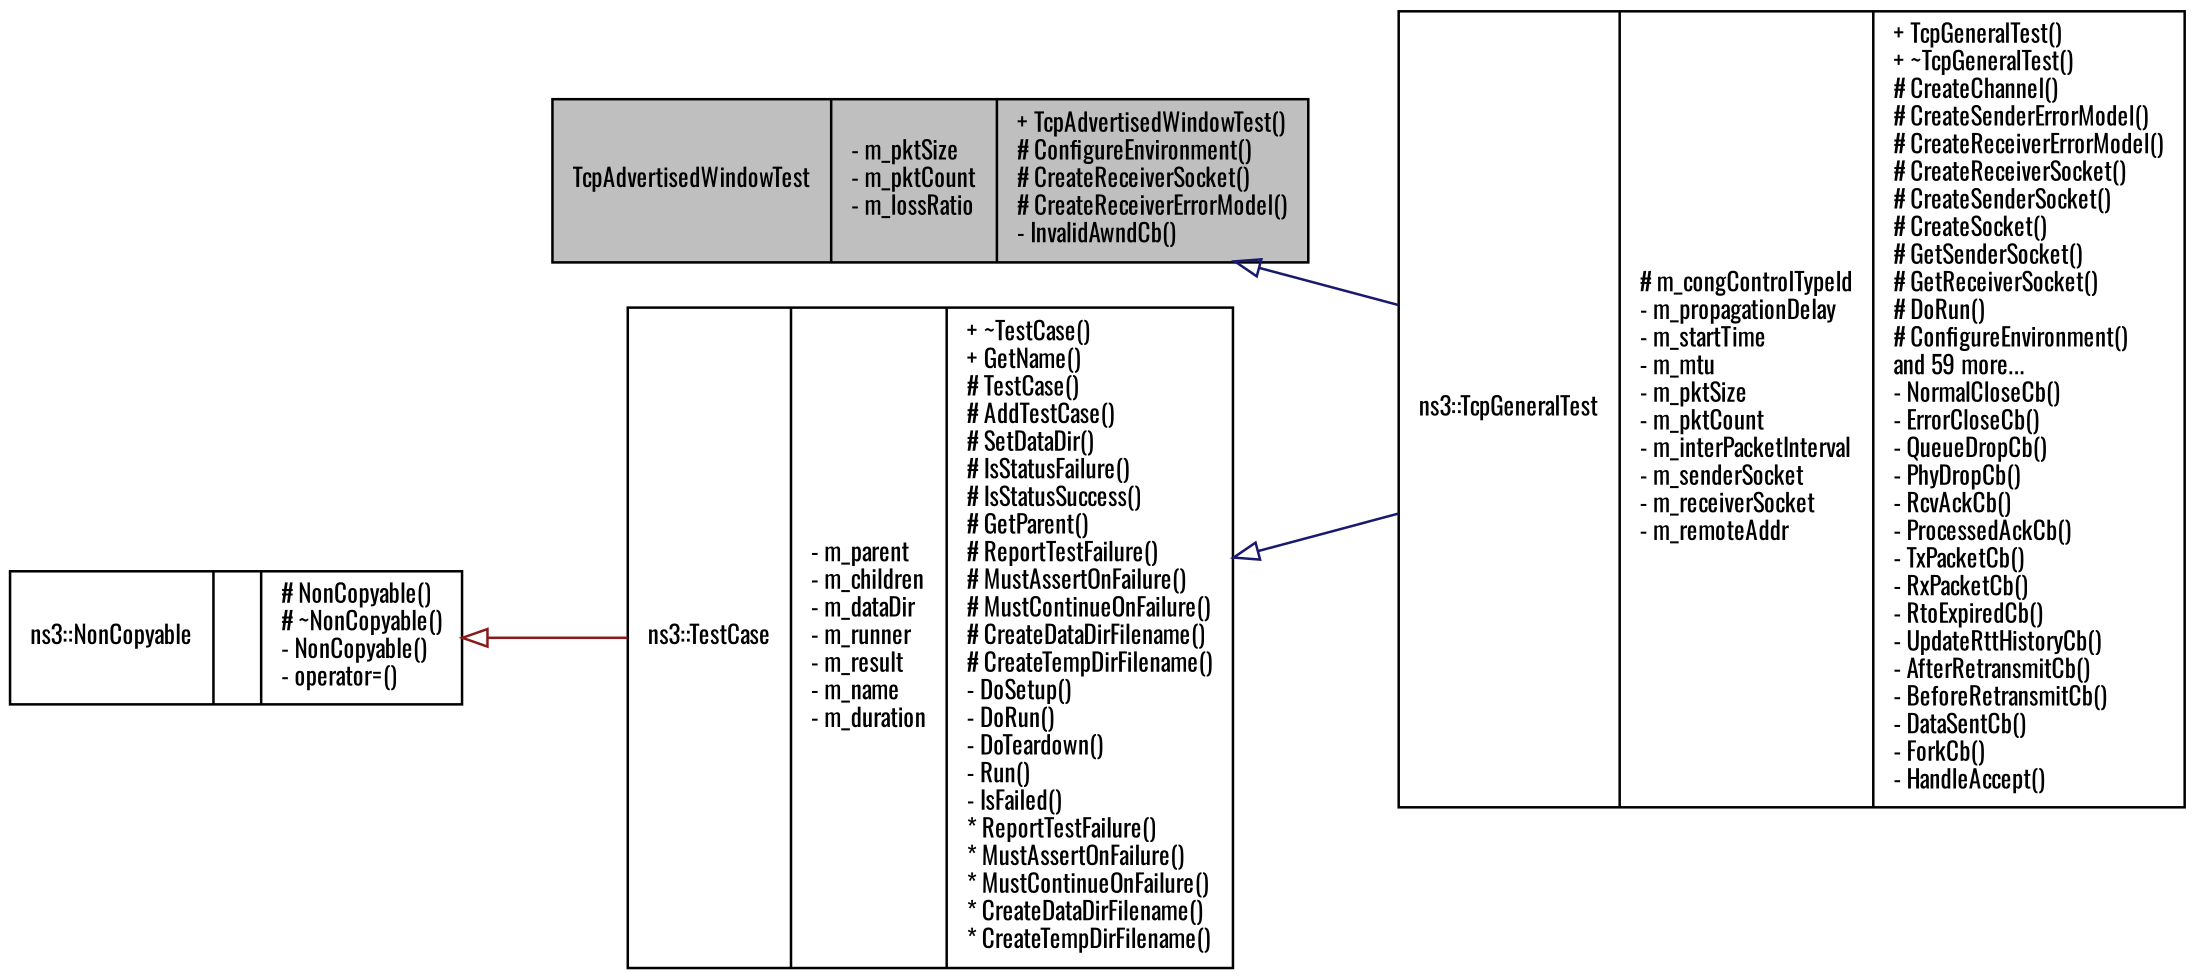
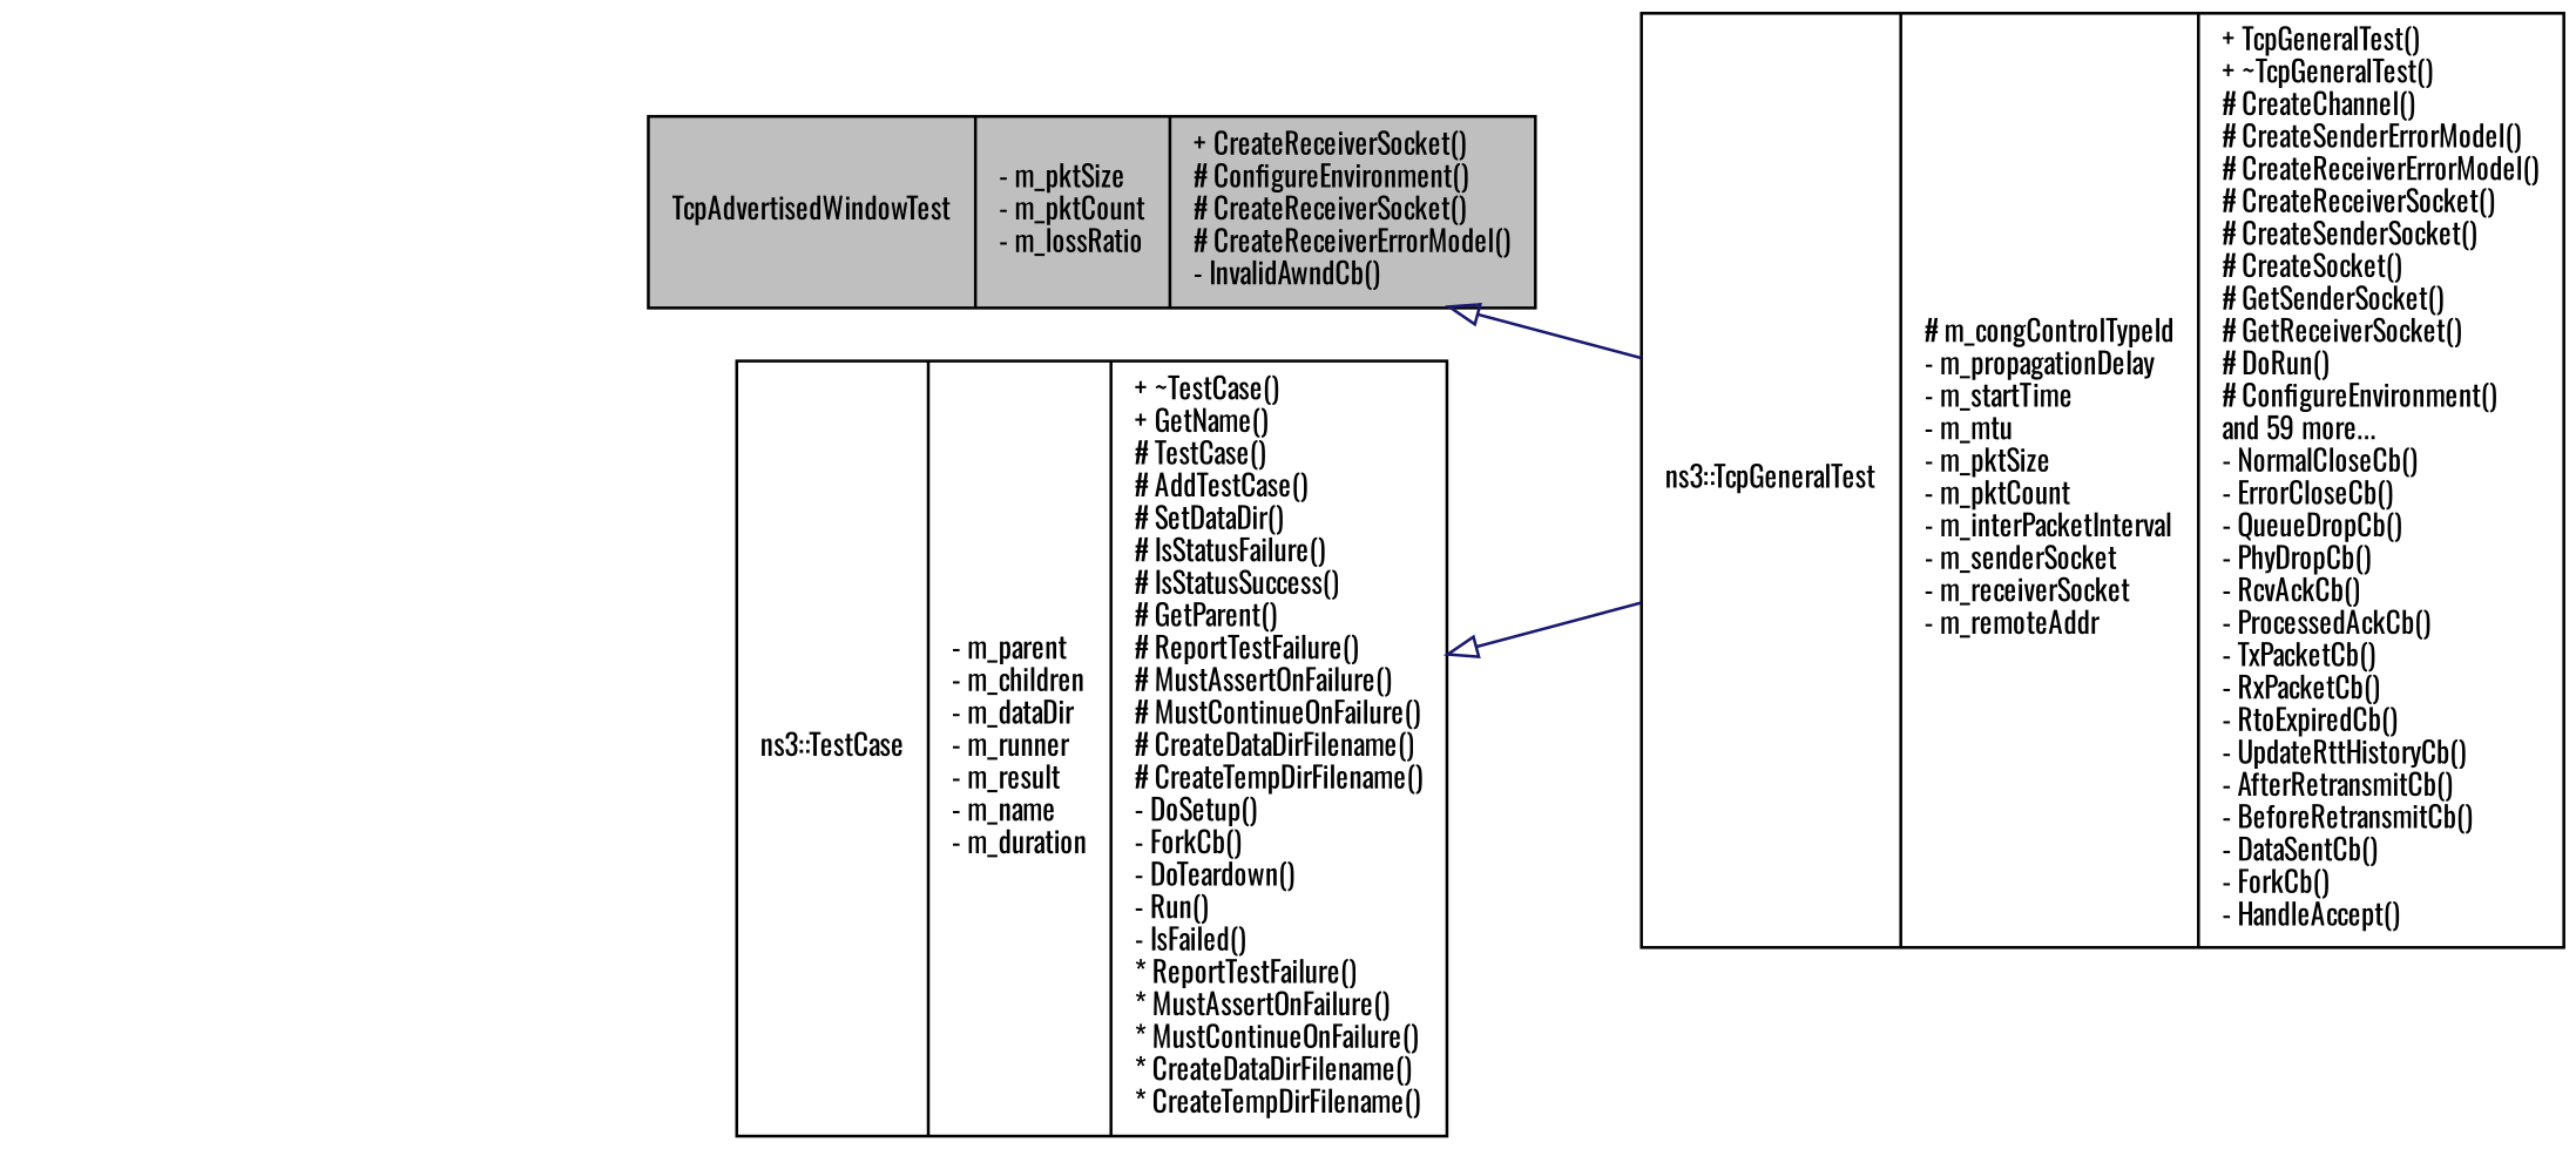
  digraph {
    fontname=Oswald
    rankdir=LR
    node [color=black fillcolor=white fontname=Oswald fontsize=10 shape=record style=filled]
    edge [arrowtail=onormal color=midnightblue dir=back fontname=Oswald fontsize=10 labelfontname=Helvetica labelfontsize=10 style=solid]
-   n1 [fillcolor=grey75 fontcolor=black height=0.2 label="{TcpAdvertisedWindowTest\n|- m_pktSize\l- m_pktCount\l- m_lossRatio\l|+ TcpAdvertisedWindowTest()\l# ConfigureEnvironment()\l# CreateReceiverSocket()\l# CreateReceiverErrorModel()\l- InvalidAwndCb()\l}" width=0.4]
+   n1 [fillcolor=grey75 fontcolor=black height=0.2 label="{TcpAdvertisedWindowTest\n|- m_pktSize\l- m_pktCount\l- m_lossRatio\l|+ CreateReceiverSocket()\l# ConfigureEnvironment()\l# CreateReceiverSocket()\l# CreateReceiverErrorModel()\l- InvalidAwndCb()\l}" width=0.4]
    n2 [height=0.2 label="{ns3::TcpGeneralTest\n|# m_congControlTypeId\l- m_propagationDelay\l- m_startTime\l- m_mtu\l- m_pktSize\l- m_pktCount\l- m_interPacketInterval\l- m_senderSocket\l- m_receiverSocket\l- m_remoteAddr\l|+ TcpGeneralTest()\l+ ~TcpGeneralTest()\l# CreateChannel()\l# CreateSenderErrorModel()\l# CreateReceiverErrorModel()\l# CreateReceiverSocket()\l# CreateSenderSocket()\l# CreateSocket()\l# GetSenderSocket()\l# GetReceiverSocket()\l# DoRun()\l# ConfigureEnvironment()\land 59 more...\l- NormalCloseCb()\l- ErrorCloseCb()\l- QueueDropCb()\l- PhyDropCb()\l- RcvAckCb()\l- ProcessedAckCb()\l- TxPacketCb()\l- RxPacketCb()\l- RtoExpiredCb()\l- UpdateRttHistoryCb()\l- AfterRetransmitCb()\l- BeforeRetransmitCb()\l- DataSentCb()\l- ForkCb()\l- HandleAccept()\l}" width=0.4]
-   n3 [height=0.2 label="{ns3::TestCase\n|- m_parent\l- m_children\l- m_dataDir\l- m_runner\l- m_result\l- m_name\l- m_duration\l|+ ~TestCase()\l+ GetName()\l# TestCase()\l# AddTestCase()\l# SetDataDir()\l# IsStatusFailure()\l# IsStatusSuccess()\l# GetParent()\l# ReportTestFailure()\l# MustAssertOnFailure()\l# MustContinueOnFailure()\l# CreateDataDirFilename()\l# CreateTempDirFilename()\l- DoSetup()\l- DoRun()\l- DoTeardown()\l- Run()\l- IsFailed()\l* ReportTestFailure()\l* MustAssertOnFailure()\l* MustContinueOnFailure()\l* CreateDataDirFilename()\l* CreateTempDirFilename()\l}" width=0.4]
-   n4 [height=0.2 label="{ns3::NonCopyable\n||# NonCopyable()\l# ~NonCopyable()\l- NonCopyable()\l- operator=()\l}" width=0.4]
+   n3 [height=0.2 label="{ns3::TestCase\n|- m_parent\l- m_children\l- m_dataDir\l- m_runner\l- m_result\l- m_name\l- m_duration\l|+ ~TestCase()\l+ GetName()\l# TestCase()\l# AddTestCase()\l# SetDataDir()\l# IsStatusFailure()\l# IsStatusSuccess()\l# GetParent()\l# ReportTestFailure()\l# MustAssertOnFailure()\l# MustContinueOnFailure()\l# CreateDataDirFilename()\l# CreateTempDirFilename()\l- DoSetup()\l- ForkCb()\l- DoTeardown()\l- Run()\l- IsFailed()\l* ReportTestFailure()\l* MustAssertOnFailure()\l* MustContinueOnFailure()\l* CreateDataDirFilename()\l* CreateTempDirFilename()\l}" width=0.4]
    n1 -> n2
    n3 -> n2
-   n4 -> n3 [color=firebrick4]
  }
